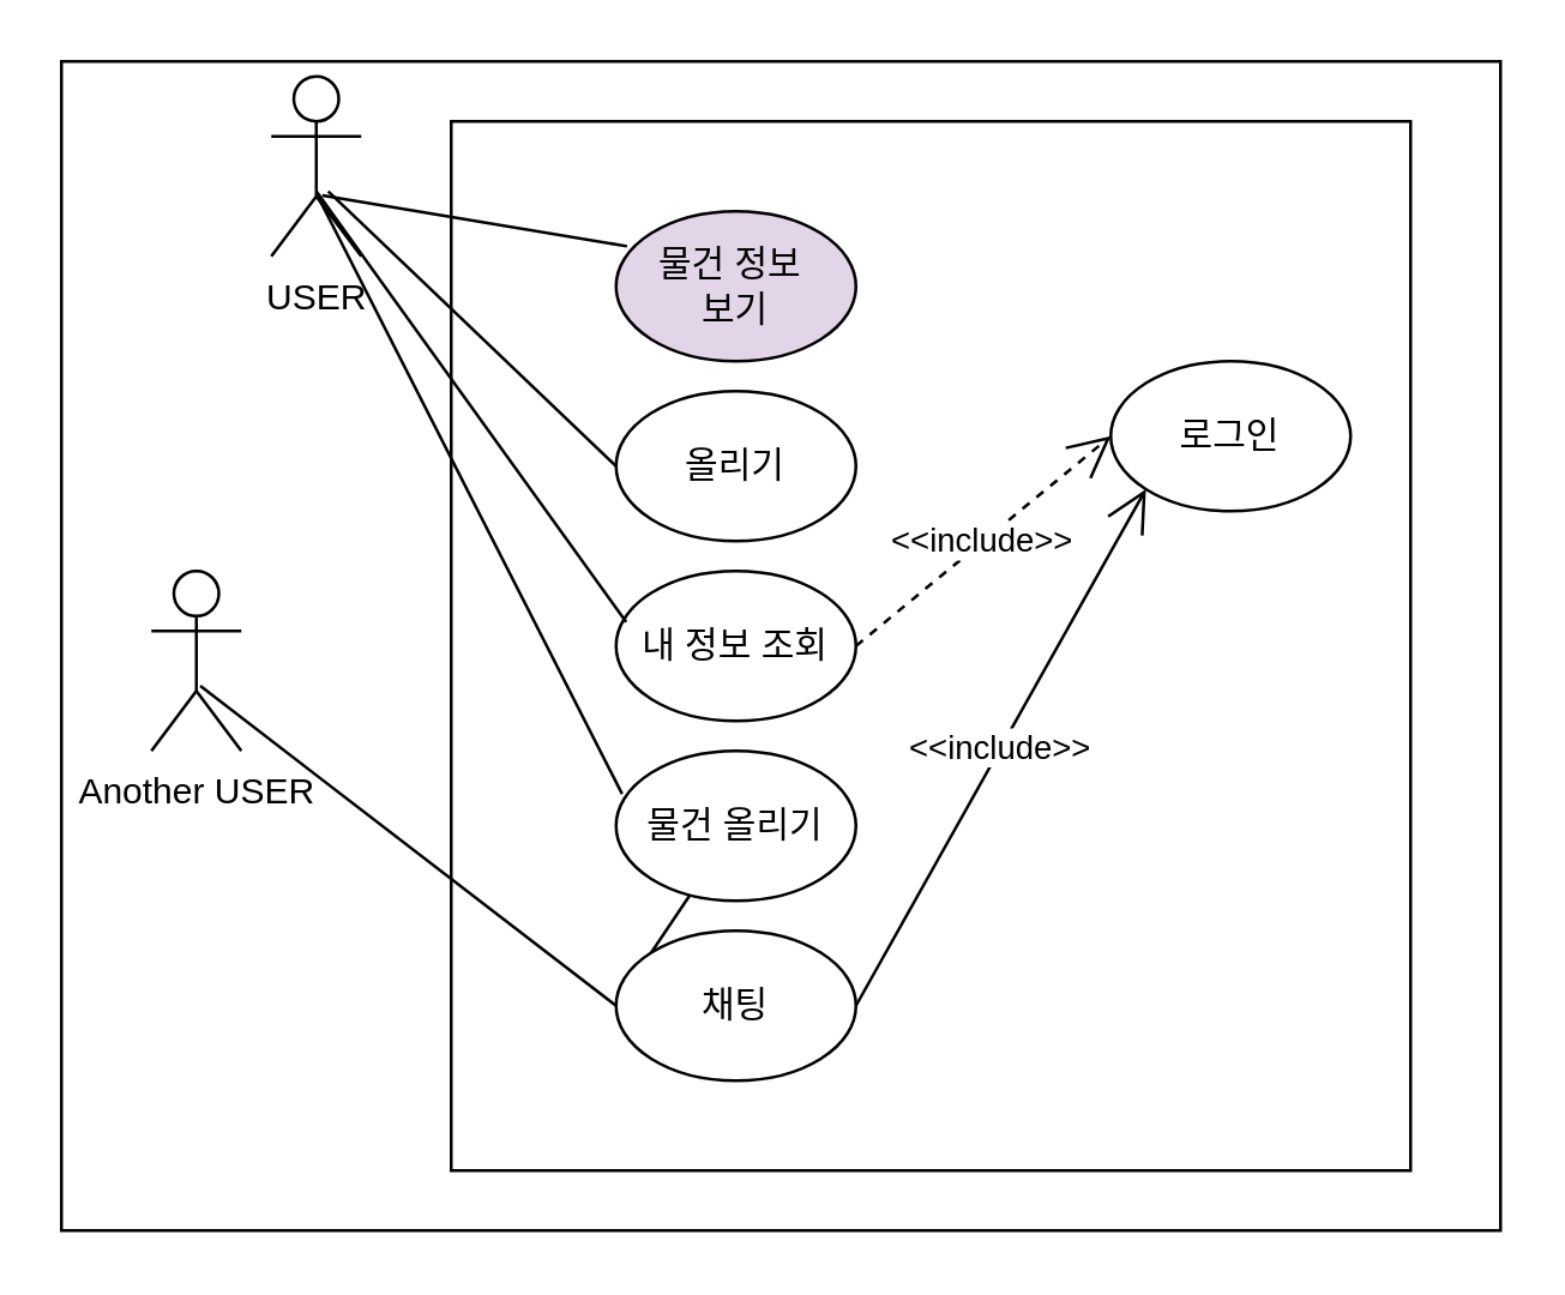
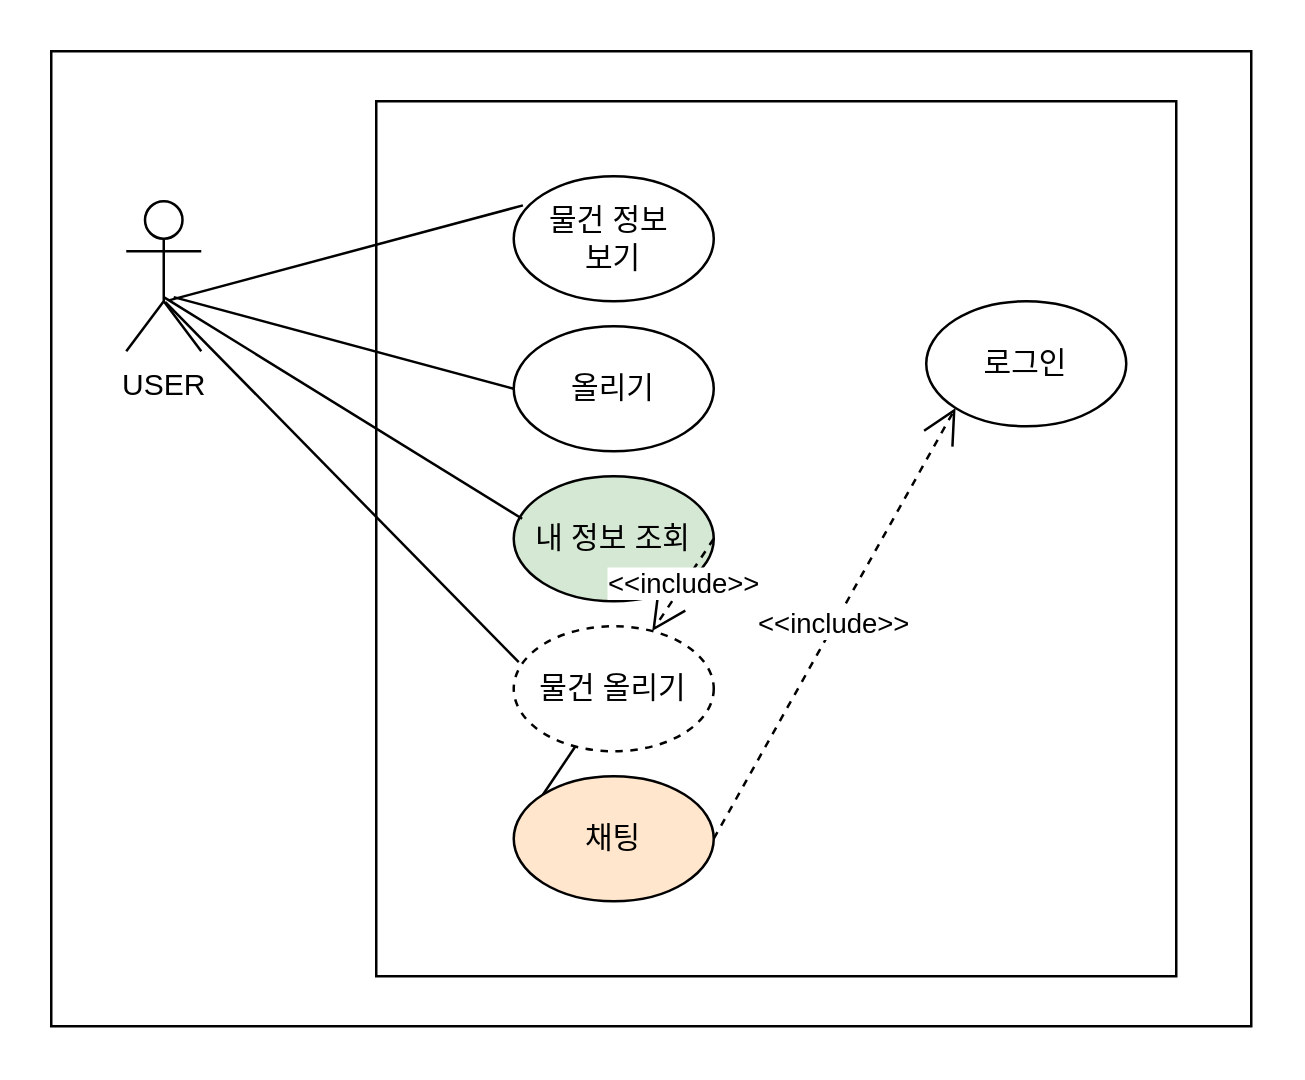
  <mxCell id="0" />
  <mxCell id="1" parent="0" />
  <mxCell id="2" value="" style="verticalLabelPosition=bottom;verticalAlign=top;html=1;shape=mxgraph.basic.rect;fillColor2=none;strokeWidth=1;size=20;indent=5;" parent="1" vertex="1"><mxGeometry x="20" y="20" width="480" height="390" as="geometry" /></mxCell>
  <mxCell id="3" value="" style="verticalLabelPosition=bottom;verticalAlign=top;html=1;shape=mxgraph.basic.rect;fillColor2=none;strokeWidth=1;size=20;indent=5;" parent="1" vertex="1"><mxGeometry x="150" y="40" width="320" height="350" as="geometry" /></mxCell>
  <mxCell id="4" value="올리기" style="ellipse;whiteSpace=wrap;html=1;" parent="1" vertex="1"><mxGeometry x="205" y="130" width="80" height="50" as="geometry" /></mxCell>
- <mxCell id="5" value="내 정보 조회" style="ellipse;whiteSpace=wrap;html=1;" parent="1" vertex="1"><mxGeometry x="205" y="190" width="80" height="50" as="geometry" /></mxCell>
- <mxCell id="6" value="물건 올리기" style="ellipse;whiteSpace=wrap;html=1;" parent="1" vertex="1"><mxGeometry x="205" y="250" width="80" height="50" as="geometry" /></mxCell>
- <mxCell id="7" value="물건 정보&amp;nbsp;&lt;div&gt;보기&lt;/div&gt;" style="ellipse;whiteSpace=wrap;html=1;fillColor=#e1d5e7;" parent="1" vertex="1"><mxGeometry x="205" y="70" width="80" height="50" as="geometry" /></mxCell>
- <mxCell id="8" value="채팅" style="ellipse;whiteSpace=wrap;html=1;" parent="1" vertex="1"><mxGeometry x="205" y="310" width="80" height="50" as="geometry" /></mxCell>
+ <mxCell id="5" value="내 정보 조회" style="ellipse;whiteSpace=wrap;html=1;fillColor=#d5e8d4;" parent="1" vertex="1"><mxGeometry x="205" y="190" width="80" height="50" as="geometry" /></mxCell>
+ <mxCell id="6" value="물건 올리기" style="ellipse;whiteSpace=wrap;html=1;dashed=1;" parent="1" vertex="1"><mxGeometry x="205" y="250" width="80" height="50" as="geometry" /></mxCell>
+ <mxCell id="7" value="물건 정보&amp;nbsp;&lt;div&gt;보기&lt;/div&gt;" style="ellipse;whiteSpace=wrap;html=1;" parent="1" vertex="1"><mxGeometry x="205" y="70" width="80" height="50" as="geometry" /></mxCell>
+ <mxCell id="8" value="채팅" style="ellipse;whiteSpace=wrap;html=1;fillColor=#ffe6cc;" parent="1" vertex="1"><mxGeometry x="205" y="310" width="80" height="50" as="geometry" /></mxCell>
  <mxCell id="9" value="" style="endArrow=none;html=1;rounded=0;entryX=0.633;entryY=0.639;entryDx=0;entryDy=0;exitX=0;exitY=0.5;exitDx=0;exitDy=0;entryPerimeter=0;" parent="1" source="4" target="11" edge="1"><mxGeometry width="50" height="50" relative="1" as="geometry"><mxPoint x="180" y="280" as="sourcePoint" /><mxPoint x="30" y="205" as="targetPoint" /></mxGeometry></mxCell>
  <mxCell id="10" value="로그인" style="ellipse;whiteSpace=wrap;html=1;" parent="1" vertex="1"><mxGeometry x="370" y="120" width="80" height="50" as="geometry" /></mxCell>
- <mxCell id="11" value="USER" style="shape=umlActor;verticalLabelPosition=bottom;verticalAlign=top;html=1;" parent="1" vertex="1"><mxGeometry x="90" y="25" width="30" height="60" as="geometry" /></mxCell>
- <mxCell id="12" value="Another USER" style="shape=umlActor;verticalLabelPosition=bottom;verticalAlign=top;html=1;" parent="1" vertex="1"><mxGeometry x="50" y="190" width="30" height="60" as="geometry" /></mxCell>
- <mxCell id="13" value="" style="endArrow=none;html=1;rounded=0;entryX=0.544;entryY=0.639;entryDx=0;entryDy=0;exitX=0;exitY=0.5;exitDx=0;exitDy=0;entryPerimeter=0;" parent="1" source="8" target="12" edge="1"><mxGeometry width="50" height="50" relative="1" as="geometry"><mxPoint x="210" y="65" as="sourcePoint" /><mxPoint x="29" y="118" as="targetPoint" /></mxGeometry></mxCell>
+ <mxCell id="11" value="USER" style="shape=umlActor;verticalLabelPosition=bottom;verticalAlign=top;html=1;" parent="1" vertex="1"><mxGeometry x="50" y="80" width="30" height="60" as="geometry" /></mxCell>
  <mxCell id="14" value="" style="endArrow=none;html=1;rounded=0;entryX=0.046;entryY=0.233;entryDx=0;entryDy=0;entryPerimeter=0;exitX=0.567;exitY=0.661;exitDx=0;exitDy=0;exitPerimeter=0;" parent="1" source="11" target="7" edge="1"><mxGeometry width="50" height="50" relative="1" as="geometry"><mxPoint x="380" y="235" as="sourcePoint" /><mxPoint x="685" y="270" as="targetPoint" /></mxGeometry></mxCell>
  <mxCell id="15" value="" style="endArrow=none;html=1;rounded=0;entryX=0.5;entryY=0.639;entryDx=0;entryDy=0;exitX=0.042;exitY=0.34;exitDx=0;exitDy=0;entryPerimeter=0;exitPerimeter=0;" edge="1" parent="1" source="5" target="11"><mxGeometry width="50" height="50" relative="1" as="geometry"><mxPoint x="225" y="45" as="sourcePoint" /><mxPoint x="39" y="128" as="targetPoint" /></mxGeometry></mxCell>
  <mxCell id="16" value="" style="endArrow=none;html=1;rounded=0;entryX=0.522;entryY=0.672;entryDx=0;entryDy=0;exitX=0.025;exitY=0.287;exitDx=0;exitDy=0;entryPerimeter=0;exitPerimeter=0;" edge="1" parent="1" source="6" target="11"><mxGeometry width="50" height="50" relative="1" as="geometry"><mxPoint x="235" y="55" as="sourcePoint" /><mxPoint x="49" y="138" as="targetPoint" /></mxGeometry></mxCell>
  <mxCell id="17" value="" style="endArrow=none;html=1;rounded=0;exitX=0;exitY=0;exitDx=0;exitDy=0;" edge="1" parent="1" source="8" target="6"><mxGeometry width="50" height="50" relative="1" as="geometry"><mxPoint x="245" y="65" as="sourcePoint" /><mxPoint x="59" y="148" as="targetPoint" /></mxGeometry></mxCell>
- <mxCell id="18" value="&amp;lt;&amp;lt;include&amp;gt;&amp;gt;" style="endArrow=open;endSize=12;dashed=0;html=1;rounded=0;exitX=1;exitY=0.5;exitDx=0;exitDy=0;entryX=0;entryY=1;entryDx=0;entryDy=0;" edge="1" parent="1" source="8" target="10"><mxGeometry width="160" relative="1" as="geometry"><mxPoint x="260" y="290" as="sourcePoint" /><mxPoint x="420" y="290" as="targetPoint" /></mxGeometry></mxCell>
- <mxCell id="19" value="&amp;lt;&amp;lt;include&amp;gt;&amp;gt;" style="endArrow=open;endSize=12;dashed=1;html=1;rounded=0;exitX=1;exitY=0.5;exitDx=0;exitDy=0;entryX=0;entryY=0.5;entryDx=0;entryDy=0;" edge="1" parent="1" source="5" target="10"><mxGeometry width="160" relative="1" as="geometry"><mxPoint x="305" y="285" as="sourcePoint" /><mxPoint x="402" y="183" as="targetPoint" /></mxGeometry></mxCell>
+ <mxCell id="18" value="&amp;lt;&amp;lt;include&amp;gt;&amp;gt;" style="endArrow=open;endSize=12;dashed=1;html=1;rounded=0;exitX=1;exitY=0.5;exitDx=0;exitDy=0;entryX=0;entryY=1;entryDx=0;entryDy=0;" edge="1" parent="1" source="8" target="10"><mxGeometry width="160" relative="1" as="geometry"><mxPoint x="260" y="290" as="sourcePoint" /><mxPoint x="420" y="290" as="targetPoint" /></mxGeometry></mxCell>
+ <mxCell id="19" value="&amp;lt;&amp;lt;include&amp;gt;&amp;gt;" style="endArrow=open;endSize=12;dashed=1;html=1;rounded=0;exitX=1;exitY=0.5;exitDx=0;exitDy=0;" edge="1" parent="1" source="5" target="6"><mxGeometry width="160" relative="1" as="geometry"><mxPoint x="305" y="285" as="sourcePoint" /><mxPoint x="402" y="183" as="targetPoint" /></mxGeometry></mxCell>
